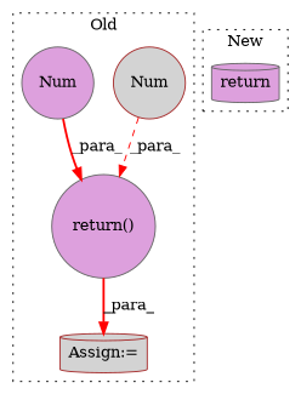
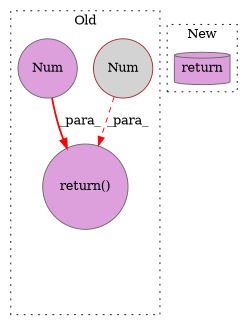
  digraph {
    node [a=76 color=gray40 fillcolor=plum l=1 shape=circle style=filled]
    edge [color=red style=bold]
    n1 [a=75 l="12,1" label="return()" s="1303,1319"]
    n2 [color=brown fillcolor=lightgrey label=Num s=1318]
-   n3 [a=68 color=brown fillcolor=lightgrey l=34 label="Assign:=" s=1269 shape=cylinder]
    n4 [label=Num s=1315]
    n5 [a=93 l=7 label=return s=2698 shape=cylinder]
    subgraph cluster_1 {
      label=Old
      style=dotted
      n1
      n2
-     n3
      n4
    }
    subgraph cluster_2 {
      label=New
      style=dotted
      n5
    }
-   n1 -> n3 [label=_para_]
    n2 -> n1 [label=_para_ style=dashed]
    n4 -> n1 [label=_para_]
  }
